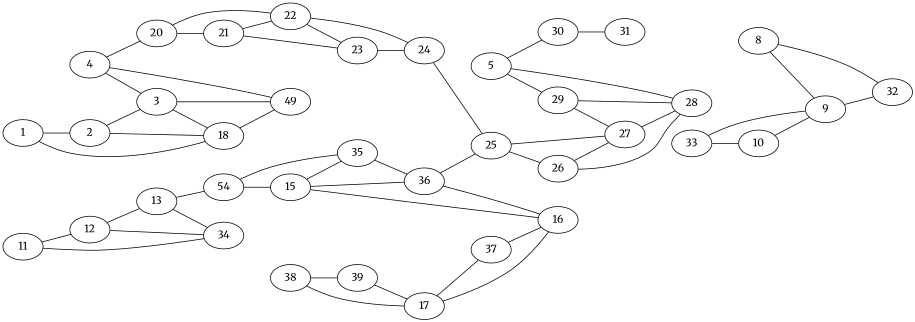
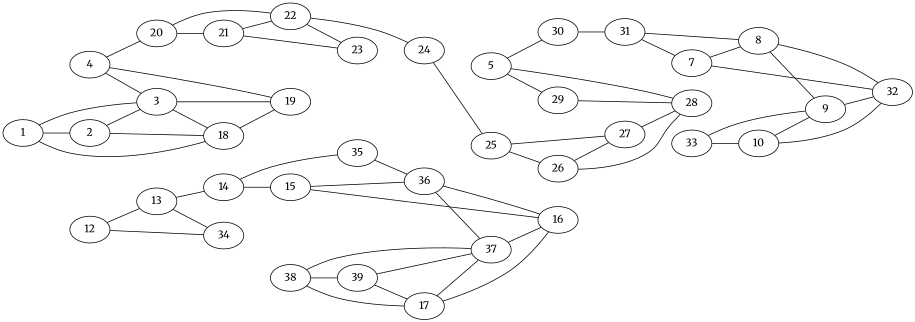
  graph {
    fontname=Merriweather
    rankdir=LR
    node [aaLength=6 fontname=Merriweather type=1]
    edge [distance0=19.0 fontname=Merriweather frequency=1 type0=1]
    1 [aaLength=5 sequence=LHAAM type=0]
    2 [sequence=FLEHMC type=0]
    3 [aaLength=10 sequence=VETLKEMIKS type=0]
    18 [aaLength=7 sequence=TGIICTI]
-   19 [aaLength=5 sequence=VARMN label=49]
+   19 [aaLength=5 sequence=VARMN]
    4 [aaLength=15 sequence=HEYHAETIKNVRTAT type=0]
    20 [aaLength=7 sequence=AVALDTK]
    21 [sequence=IRTGLI]
    22 [aaLength=4 sequence=ELKK]
    23 [sequence=ATLKIT]
    24 [aaLength=4 sequence=ILWL]
    5 [aaLength=13 sequence=EKDIQDLKFGVDE type=0]
    28 [aaLength=4 sequence=NGGF]
    29 [sequence=KGVNLP]
    30 [aaLength=5 sequence=MVFAS]
    27 [sequence=FLVTEV]
    31 [sequence=KIISKI]
+   7 [aaLength=5 sequence=HEGVR type=0]
    8 [aaLength=7 sequence=FDEILEA type=0]
    32 [aaLength=5 sequence=GIMVA]
    9 [aaLength=7 sequence=RGDLGIE type=0]
    10 [aaLength=18 sequence=AEKVFLAQKMIIGRCNRA type=0]
-   11 [aaLength=13 sequence=RAEGSDVANAVLD type=0]
    12 [aaLength=18 sequence=PLEAVRMQHLIAREAEAA type=0]
    34 [aaLength=4 sequence=CIML]
    13 [aaLength=11 sequence=HRKLFEELARS type=0]
    33 [sequence=KPVICA]
-   14 [aaLength=15 sequence=LMEAMAMGSVEASYK type=0 label=54]
+   14 [aaLength=15 sequence=LMEAMAMGSVEASYK type=0]
    15 [aaLength=8 sequence=RSAHQVAR type=0]
    35 [sequence=ALIVLT]
    16 [aaLength=9 sequence=HQTARQAHL type=0]
    36 [aaLength=5 sequence=IIAVT]
    37 [sequence=IFPVVC]
    17 [aaLength=19 sequence=WAEDVDLRVNLAMNVGKAA type=0]
    25 [aaLength=5 sequence=SKVYV]
    26 [aaLength=9 sequence=ISLQVKQKG]
    38 [aaLength=7 sequence=VVIVLTG]
    39 [sequence=TMRVVP]
    1 -- 2 [distance0=8.0]
+   1 -- 3 [distance0=40.0 type0=3]
    1 -- 18 [distance0=27.0 type0=2]
    2 -- 3 [distance0=32.0 type0=3]
    2 -- 18 [distance1=0.0 frequency=2 type0=2 type1=4]
    3 -- 18 [distance0=13.0]
    3 -- 19 [distance0=13.0 distance1=0.0 frequency=2 type0=2 type1=4]
    18 -- 19 [distance0=26.0 type0=3]
    4 -- 3 [distance0=23.0 type0=2]
    4 -- 19 [distance0=10.0]
    4 -- 20 [distance0=28.0 distance1=0.0 frequency=2 type0=3 type1=4]
    20 -- 21 [distance0=10.0 distance1=0.0 frequency=2 type1=4]
    20 -- 22 [distance0=24.0 type0=2]
    21 -- 22 [distance0=14.0 distance1=0.0 frequency=2 type0=2 type1=4]
    21 -- 23 [type0=3]
    22 -- 23 [distance0=5.0 distance1=0.0 frequency=2 type1=4]
    22 -- 24 [distance0=23.0 type0=3]
-   23 -- 24 [distance0=18.0 distance1=0.0 frequency=2 type0=2 type1=4]
    24 -- 25 [distance0=16.0 distance1=0.0 frequency=2 type1=4]
    5 -- 28 [distance0=24.0 type0=3]
    5 -- 29 [distance0=16.0]
    5 -- 30 [distance0=16.0 distance1=0.0 frequency=2 type0=2 type1=4]
    29 -- 28 [distance0=8.0]
-   29 -- 27 [distance0=15.0 type0=2]
    30 -- 31 [distance0=27.0 type0=3]
    27 -- 28 [distance0=7.0 distance1=0.0 frequency=2 type1=4]
+   31 -- 7 [distance0=8.0 distance1=0.0 frequency=2 type1=4]
+   31 -- 8 [distance0=14.0 type0=2]
+   7 -- 8 [distance0=6.0 distance1=0.0 frequency=2 type1=4]
+   7 -- 32 [distance0=15.0 type0=3]
    8 -- 32 [distance0=9.0 distance1=0.0 frequency=2 type0=2 type1=4]
    8 -- 9 [distance0=14.0 type0=3]
    9 -- 32 [distance0=5.0]
+   10 -- 32 [distance0=14.0 type0=2]
    10 -- 9 [distance0=9.0]
-   11 -- 12 [distance0=29.0 type0=3]
-   11 -- 34 [distance0=16.0 distance1=0.0 frequency=2 type1=4]
    12 -- 34 [distance0=13.0]
    12 -- 13 [distance0=20.0 distance1=0.0 frequency=2 type0=2 type1=4]
    13 -- 34 [distance0=33.0 type0=3]
    13 -- 14 [distance0=17.0 distance1=0.0 frequency=2 type1=4]
    33 -- 9 [distance0=28.0 type0=3]
    33 -- 10
    14 -- 15 [distance0=28.0 type0=3]
    14 -- 35 [distance1=0.0 frequency=2 type0=2 type1=4]
-   15 -- 35 [distance0=9.0]
    15 -- 16 [distance0=21.0 type0=3]
    15 -- 36 [distance0=14.0 distance1=0.0 frequency=2 type0=2 type1=4]
    35 -- 36 [distance0=23.0 type0=3]
    16 -- 36 [distance0=7.0]
-   36 -- 25 [type0=3]
+   36 -- 37 [type0=3]
    37 -- 16 [distance0=12.0]
    17 -- 16 [distance0=25.0 type0=2]
    17 -- 37 [distance0=13.0]
    25 -- 27 [distance0=20.0 type0=3]
    25 -- 26 [distance0=9.0 distance1=0.0 frequency=2 type1=4]
    26 -- 28 [distance0=18.0 type0=3]
    26 -- 27 [distance0=11.0 distance1=0.0 frequency=2 type0=2 type1=4]
+   38 -- 37 [distance0=39.0 type0=3]
    38 -- 17 [distance0=26.0 type0=2]
    38 -- 39 [distance0=16.0 distance1=0.0 frequency=2 type1=4]
+   39 -- 37 [distance0=55.0 type0=3]
    39 -- 17 [distance0=42.0 type0=2]
  }
